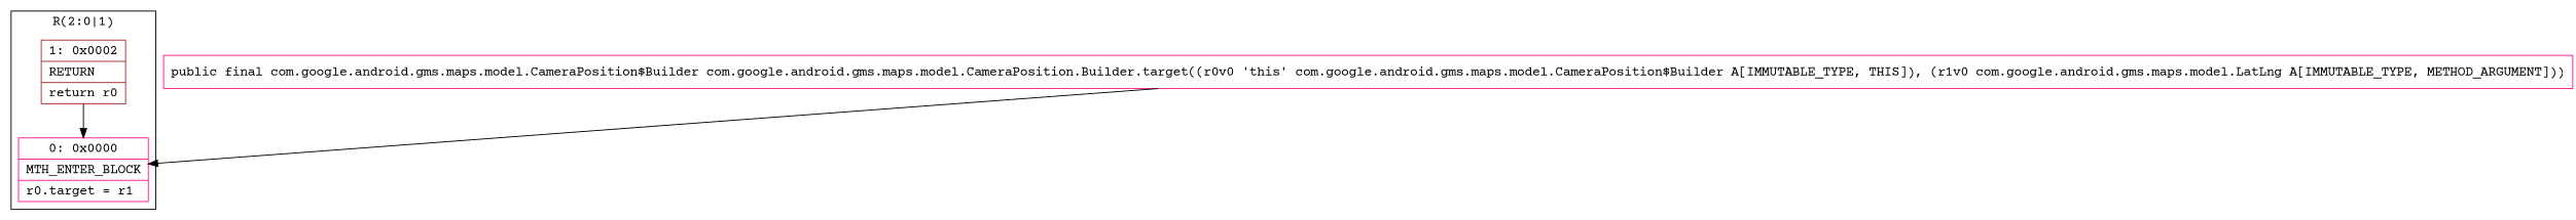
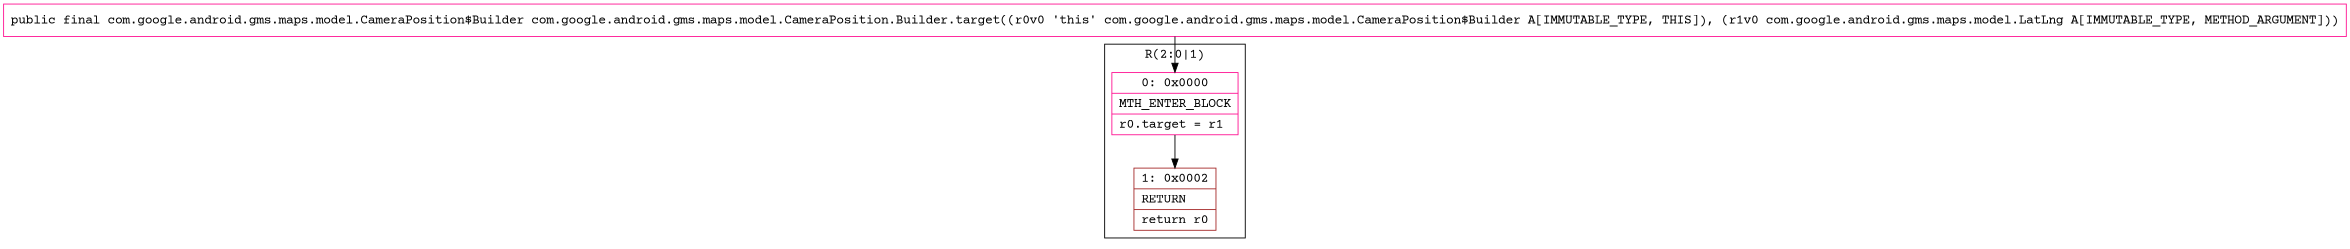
  digraph {
    fontname="Courier Prime"
    node [color=deeppink shape=record fontname="Courier Prime"]
    edge [fontname="Courier Prime"]
    n1 [label="{0\:\ 0x0000|MTH_ENTER_BLOCK\l|r0.target = r1\l}"]
    n2 [color=brown label="{1\:\ 0x0002|RETURN\l|return r0\l}"]
    n3 [label="{public final com.google.android.gms.maps.model.CameraPosition$Builder com.google.android.gms.maps.model.CameraPosition.Builder.target((r0v0 'this' com.google.android.gms.maps.model.CameraPosition$Builder A[IMMUTABLE_TYPE, THIS]), (r1v0 com.google.android.gms.maps.model.LatLng A[IMMUTABLE_TYPE, METHOD_ARGUMENT])) }"]
    subgraph cluster_1 {
      label="R(2:0|1)"
      n1
      n2
    }
-   n2 -> n1
+   n1 -> n2
    n3 -> n1
  }
